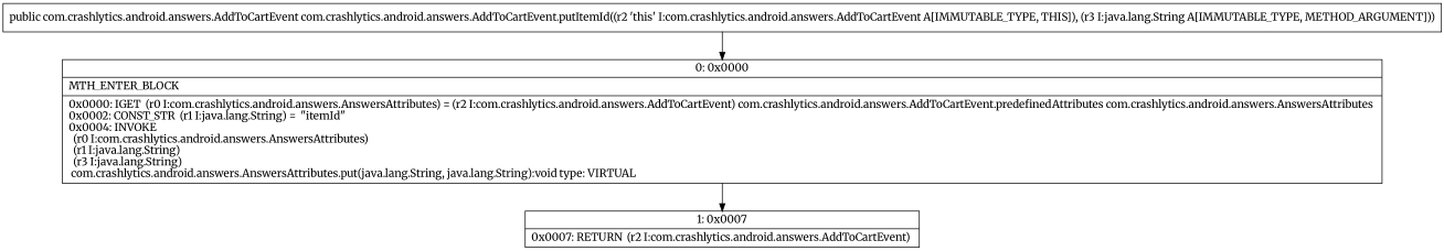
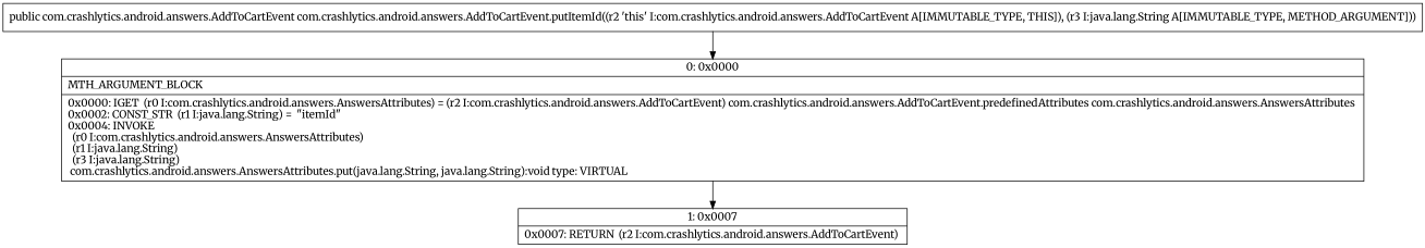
  digraph {
    fontname=Merriweather
    node [shape=record fontname=Merriweather]
    edge [fontname=Merriweather]
-   n1 [label="{0\:\ 0x0000|MTH_ENTER_BLOCK\l|0x0000: IGET  (r0 I:com.crashlytics.android.answers.AnswersAttributes) = (r2 I:com.crashlytics.android.answers.AddToCartEvent) com.crashlytics.android.answers.AddToCartEvent.predefinedAttributes com.crashlytics.android.answers.AnswersAttributes \l0x0002: CONST_STR  (r1 I:java.lang.String) =  \"itemId\" \l0x0004: INVOKE  \l  (r0 I:com.crashlytics.android.answers.AnswersAttributes)\l  (r1 I:java.lang.String)\l  (r3 I:java.lang.String)\l com.crashlytics.android.answers.AnswersAttributes.put(java.lang.String, java.lang.String):void type: VIRTUAL \l}"]
+   n1 [label="{0\:\ 0x0000|MTH_ARGUMENT_BLOCK\l|0x0000: IGET  (r0 I:com.crashlytics.android.answers.AnswersAttributes) = (r2 I:com.crashlytics.android.answers.AddToCartEvent) com.crashlytics.android.answers.AddToCartEvent.predefinedAttributes com.crashlytics.android.answers.AnswersAttributes \l0x0002: CONST_STR  (r1 I:java.lang.String) =  \"itemId\" \l0x0004: INVOKE  \l  (r0 I:com.crashlytics.android.answers.AnswersAttributes)\l  (r1 I:java.lang.String)\l  (r3 I:java.lang.String)\l com.crashlytics.android.answers.AnswersAttributes.put(java.lang.String, java.lang.String):void type: VIRTUAL \l}"]
    n2 [label="{1\:\ 0x0007|0x0007: RETURN  (r2 I:com.crashlytics.android.answers.AddToCartEvent) \l}"]
    n3 [label="{public com.crashlytics.android.answers.AddToCartEvent com.crashlytics.android.answers.AddToCartEvent.putItemId((r2 'this' I:com.crashlytics.android.answers.AddToCartEvent A[IMMUTABLE_TYPE, THIS]), (r3 I:java.lang.String A[IMMUTABLE_TYPE, METHOD_ARGUMENT])) }"]
    n1 -> n2
    n3 -> n1
  }
